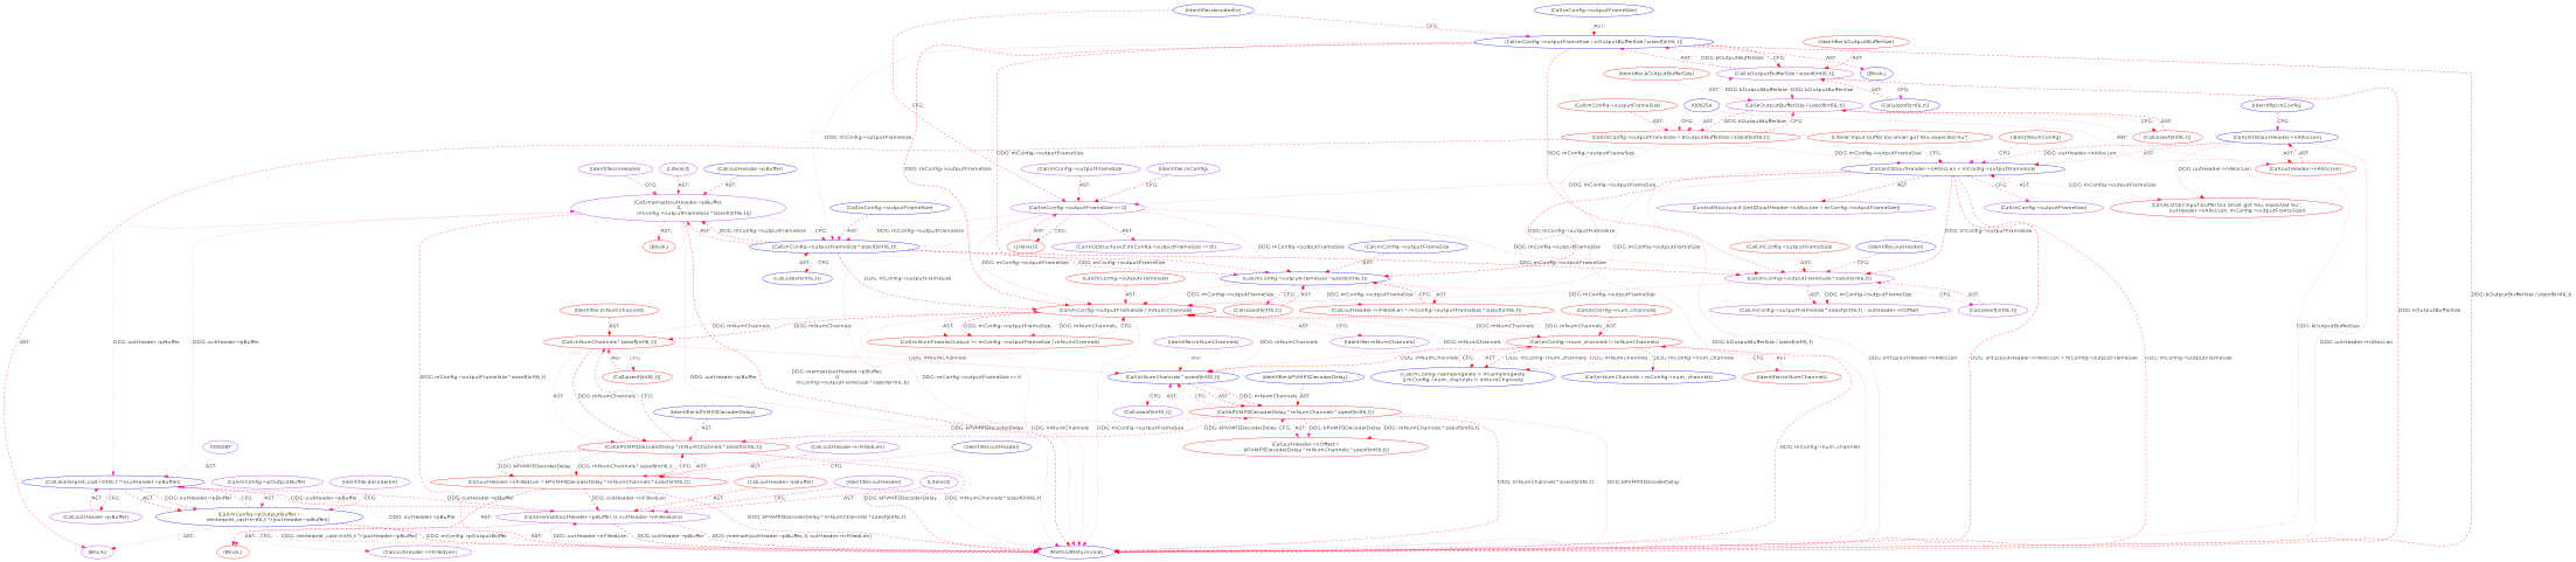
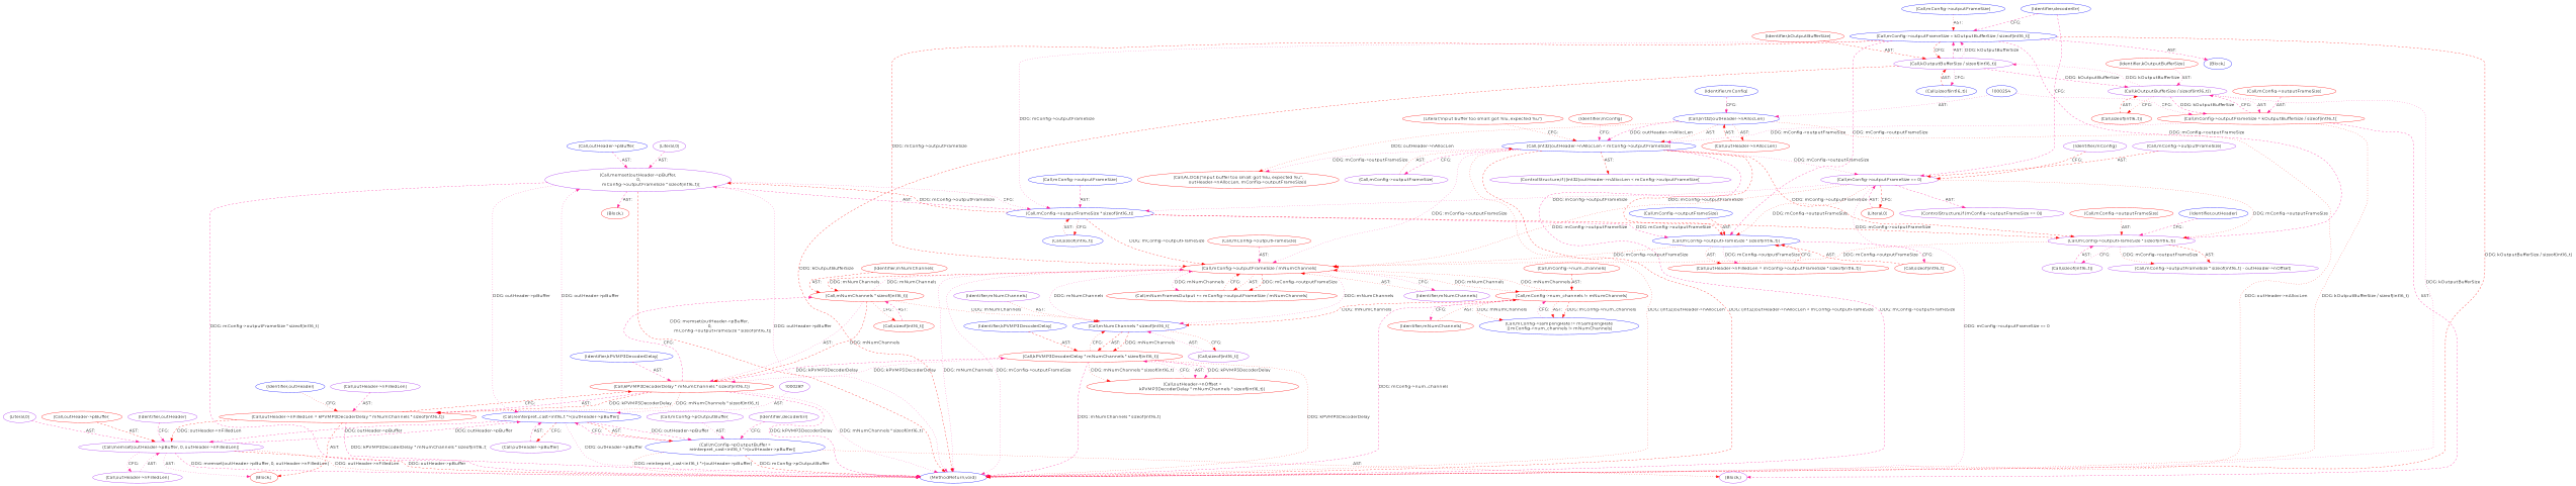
  digraph {
    fontname=Montserrat
    node [color=red fontname=Montserrat]
    edge [color=deeppink fontname=Montserrat style=dashed]
    n1 [color=purple label="(Call,memset(outHeader->pBuffer,\n 0,\n                       mConfig->outputFrameSize * sizeof(int16_t)))"]
    n2 [color=blue label="(Call,reinterpret_cast<int16_t *>(outHeader->pBuffer))"]
    n3 [color=blue label="(Call,mConfig->outputFrameSize * sizeof(int16_t))"]
    n4 [color=blue label="(MethodReturn,void)"]
    n5 [label="(Block,)"]
    n6 [color=purple label="(Call,memset(outHeader->pBuffer, 0, outHeader->nFilledLen))"]
    n7 [color=blue label="(Call,mConfig->pOutputBuffer =\n             reinterpret_cast<int16_t *>(outHeader->pBuffer))"]
    n8 [color=purple label="(Call,outHeader->pBuffer)"]
    n9 [label="(Call,mConfig->outputFrameSize / mNumChannels)"]
    n10 [color=blue label="(Call,mConfig->outputFrameSize * sizeof(int16_t))"]
    n11 [color=purple label="(Call,mConfig->outputFrameSize * sizeof(int16_t))"]
    n12 [color=blue label="(Call,sizeof(int16_t))"]
    n13 [color=purple label="(Call,outHeader->nFilledLen)"]
    n14 [label="(Block,)"]
    n15 [color=purple label="(Block,)"]
    n16 [label="(Call,mNumChannels * sizeof(int16_t))"]
    n17 [color=blue label="(Call,mNumChannels * sizeof(int16_t))"]
    n18 [label="(Call,mConfig->num_channels != mNumChannels)"]
    n19 [color=purple label="(Identifier,mNumChannels)"]
    n20 [label="(Call,mNumFramesOutput += mConfig->outputFrameSize / mNumChannels)"]
    n21 [label="(Call,outHeader->nFilledLen = mConfig->outputFrameSize * sizeof(int16_t))"]
    n22 [label="(Call,sizeof(int16_t))"]
    n23 [color=purple label="(Call,sizeof(int16_t))"]
    n24 [color=purple label="(Call,mConfig->outputFrameSize * sizeof(int16_t) - outHeader->nOffset)"]
    n25 [color=blue label="(Call,mConfig->outputFrameSize = kOutputBufferSize / sizeof(int16_t))"]
    n26 [color=purple label="(Call,kOutputBufferSize / sizeof(int16_t))"]
    n27 [color=blue label="(Block,)"]
    n28 [color=purple label="(Call,kOutputBufferSize / sizeof(int16_t))"]
    n29 [color=blue label="(Call,sizeof(int16_t))"]
    n30 [label="(Call,mConfig->outputFrameSize = kOutputBufferSize / sizeof(int16_t))"]
    n31 [label="(Call,sizeof(int16_t))"]
    n32 [color=blue label="(Call,(int32)outHeader->nAllocLen < mConfig->outputFrameSize)"]
    n33 [color=purple label="(Call,mConfig->outputFrameSize == 0)"]
    n34 [label="(Literal,0)"]
    n35 [color=purple label="(ControlStructure,if (mConfig->outputFrameSize == 0))"]
    n36 [color=purple label="(ControlStructure,if ((int32)outHeader->nAllocLen < mConfig->outputFrameSize))"]
    n37 [color=purple label="(Call,mConfig->outputFrameSize)"]
    n38 [label="(Call,ALOGE(\"input buffer too small: got %lu, expected %u\",\n                outHeader->nAllocLen, mConfig->outputFrameSize))"]
    n39 [color=blue label="(Call,(int32)outHeader->nAllocLen)"]
    n40 [label="(Call,outHeader->nAllocLen)"]
    n41 [label="(Call,outHeader->nFilledLen = kPVMP3DecoderDelay * mNumChannels * sizeof(int16_t))"]
    n42 [label="(Call,kPVMP3DecoderDelay * mNumChannels * sizeof(int16_t))"]
    n43 [label="(Call,kPVMP3DecoderDelay * mNumChannels * sizeof(int16_t))"]
    n44 [label="(Call,outHeader->nOffset =\n                kPVMP3DecoderDelay * mNumChannels * sizeof(int16_t))"]
    n45 [label="(Call,sizeof(int16_t))"]
    n46 [color=purple label="(Call,sizeof(int16_t))"]
-   n47 [color=blue label="(Call,mNumChannels = mConfig->num_channels)"]
    n48 [label="(Identifier,mNumChannels)"]
    n49 [color=blue label="(Call,mConfig->samplingRate != mSamplingRate\n || mConfig->num_channels != mNumChannels)"]
    n50 [color=blue label="(Call,mConfig->outputFrameSize)"]
    n51 [label="(Call,outHeader->pBuffer)"]
    n52 [color=blue label="(Identifier,outHeader)"]
    n53 [label="(Call,mConfig->outputFrameSize)"]
-   n54 [color=purple label="(Identifier,inHeader)"]
    n55 [color=blue label="(Identifier,outHeader)"]
    n56 [label="(Call,mConfig->outputFrameSize)"]
    n57 [color=blue label="(Identifier,decoderErr)"]
    n58 [color=purple label="(Identifier,outHeader)"]
    n59 [color=purple label="(Call,mConfig->pOutputBuffer)"]
    n60 [color=purple label="(Identifier,decoderErr)"]
    n61 [color=blue label="(Call,mConfig->outputFrameSize)"]
    n62 [label="(Literal,\"input buffer too small: got %lu, expected %u\")"]
    n63 [color=purple label="(Call,outHeader->nFilledLen)"]
    n64 [label="(Identifier,kOutputBufferSize)"]
    n65 [label="(Call,mConfig->num_channels)"]
    n66 [color=blue label="(Identifier,mConfig)"]
    n67 [color=purple label="(Identifier,mNumChannels)"]
    n68 [color=purple label="(Literal,0)"]
    n69 [color=blue label="(Identifier,kPVMP3DecoderDelay)"]
    n70 [color=purple label="(Identifier,mConfig)"]
    n71 [color=blue label="(Identifier,kPVMP3DecoderDelay)"]
    n72 [color=purple label="(Literal,0)"]
    n73 [label="(Call,mConfig->outputFrameSize)"]
    n74 [color=blue label="(Call,outHeader->pBuffer)"]
    n75 [label="(Identifier,kOutputBufferSize)"]
    n76 [color=blue label="(Call,mConfig->outputFrameSize)"]
    n77 [label="(Identifier,mNumChannels)"]
    n78 [color=purple label="(Call,mConfig->outputFrameSize)"]
    n79 [label="(Identifier,mConfig)"]
    1000287 [color=purple]
    1000254 [color=blue]
    n1 -> n2 [label="DDG: outHeader->pBuffer" style=dotted]
    n1 -> n3 [label="CFG: " style=dotted]
    n1 -> n4 [label="DDG: mConfig->outputFrameSize * sizeof(int16_t)"]
    n1 -> n4 [label="DDG: outHeader->pBuffer" style=dotted]
    n1 -> n4 [color=red label="DDG: memset(outHeader->pBuffer,\n 0,\n                       mConfig->outputFrameSize * sizeof(int16_t))"]
    n1 -> n5 [label="AST: "]
    n2 -> n1 [label="DDG: outHeader->pBuffer" style=dotted]
    n2 -> n4 [label="DDG: outHeader->pBuffer" style=dotted]
    n2 -> n6 [label="DDG: outHeader->pBuffer"]
    n2 -> n7 [color=red label="AST: "]
    n2 -> n7 [label="DDG: outHeader->pBuffer"]
    n2 -> n8 [color=red label="CFG: "]
    n3 -> n1 [label="AST: "]
    n3 -> n1 [color=red label="DDG: mConfig->outputFrameSize"]
    n3 -> n9 [color=red label="DDG: mConfig->outputFrameSize"]
    n3 -> n10 [label="DDG: mConfig->outputFrameSize"]
    n3 -> n11 [color=red label="DDG: mConfig->outputFrameSize"]
    n3 -> n12 [color=red label="CFG: " style=dotted]
    n6 -> n2 [label="DDG: outHeader->pBuffer"]
    n6 -> n4 [color=red label="DDG: outHeader->pBuffer"]
    n6 -> n4 [label="DDG: memset(outHeader->pBuffer, 0, outHeader->nFilledLen)"]
    n6 -> n4 [color=red label="DDG: outHeader->nFilledLen" style=dotted]
    n6 -> n13 [label="CFG: " style=dotted]
    n6 -> n14 [label="AST: " style=dotted]
    n7 -> n2 [label="CFG: "]
    n7 -> n4 [color=red label="DDG: reinterpret_cast<int16_t *>(outHeader->pBuffer)" style=dotted]
    n7 -> n4 [color=red label="DDG: mConfig->pOutputBuffer"]
    n7 -> n15 [color=red label="AST: " style=dotted]
    n8 -> n2 [label="AST: "]
    n9 -> n4 [label="DDG: mNumChannels" style=dotted]
    n9 -> n4 [label="DDG: mConfig->outputFrameSize" style=dotted]
    n9 -> n16 [color=red label="DDG: mNumChannels"]
    n9 -> n17 [label="DDG: mNumChannels" style=dotted]
    n9 -> n18 [color=red label="DDG: mNumChannels" style=dotted]
    n9 -> n19 [label="CFG: " style=dotted]
    n9 -> n20 [color=red label="AST: " style=dotted]
    n9 -> n20 [color=red label="DDG: mConfig->outputFrameSize"]
    n9 -> n20 [label="DDG: mNumChannels" style=dotted]
    n10 -> n9 [color=red label="DDG: mConfig->outputFrameSize" style=dotted]
    n10 -> n21 [color=red label="AST: " style=dotted]
    n10 -> n21 [label="DDG: mConfig->outputFrameSize" style=dotted]
    n10 -> n22 [label="CFG: "]
    n11 -> n9 [color=red label="DDG: mConfig->outputFrameSize" style=dotted]
    n11 -> n23 [label="CFG: " style=dotted]
    n11 -> n24 [color=red label="AST: "]
    n11 -> n24 [color=red label="DDG: mConfig->outputFrameSize" style=dotted]
    n12 -> n3 [color=red label="AST: " style=dotted]
    n13 -> n6 [label="AST: " style=dotted]
    n16 -> n9 [label="DDG: mNumChannels" style=dotted]
    n16 -> n17 [color=red label="DDG: mNumChannels" style=dotted]
    n16 -> n42 [label="AST: " style=dotted]
    n16 -> n42 [color=red label="DDG: mNumChannels"]
    n16 -> n45 [color=red label="CFG: " style=dotted]
    n17 -> n9 [label="DDG: mNumChannels" style=dotted]
    n17 -> n43 [color=red label="AST: "]
    n17 -> n43 [color=red label="DDG: mNumChannels"]
    n17 -> n46 [color=red label="CFG: " style=dotted]
    n18 -> n4 [label="DDG: mConfig->num_channels"]
    n18 -> n9 [color=red label="DDG: mNumChannels" style=dotted]
    n18 -> n17 [color=red label="DDG: mNumChannels"]
-   n18 -> n47 [color=red label="DDG: mConfig->num_channels"]
    n18 -> n48 [label="CFG: " style=dotted]
    n18 -> n49 [color=red label="AST: " style=dotted]
    n18 -> n49 [color=red label="DDG: mConfig->num_channels"]
    n18 -> n49 [color=red label="DDG: mNumChannels" style=dotted]
    n19 -> n9 [color=red label="AST: " style=dotted]
    n20 -> n9 [color=red label="CFG: " style=dotted]
    n21 -> n10 [color=red label="CFG: "]
    n22 -> n10 [color=red label="AST: "]
    n23 -> n11 [label="AST: "]
    n25 -> n3 [label="DDG: mConfig->outputFrameSize" style=dotted]
    n25 -> n4 [color=red label="DDG: kOutputBufferSize / sizeof(int16_t)"]
    n25 -> n9 [color=red label="DDG: mConfig->outputFrameSize"]
    n25 -> n10 [label="DDG: mConfig->outputFrameSize"]
    n25 -> n11 [label="DDG: mConfig->outputFrameSize"]
    n25 -> n26 [color=red label="CFG: "]
    n25 -> n27 [label="AST: "]
    n26 -> n4 [color=red label="DDG: kOutputBufferSize"]
    n26 -> n25 [label="AST: "]
    n26 -> n25 [label="DDG: kOutputBufferSize" style=dotted]
    n26 -> n28 [label="DDG: kOutputBufferSize"]
    n26 -> n29 [label="CFG: " style=dotted]
    n28 -> n4 [label="DDG: kOutputBufferSize" style=dotted]
    n28 -> n26 [label="DDG: kOutputBufferSize" style=dotted]
    n28 -> n30 [label="AST: " style=dotted]
    n28 -> n30 [label="DDG: kOutputBufferSize"]
    n28 -> n31 [color=red label="CFG: " style=dotted]
    n29 -> n26 [color=red label="AST: "]
    n30 -> n4 [color=red label="DDG: kOutputBufferSize / sizeof(int16_t)" style=dotted]
    n30 -> n15 [label="AST: "]
    n30 -> n28 [label="CFG: "]
    n30 -> n32 [label="DDG: mConfig->outputFrameSize" style=dotted]
    n31 -> n28 [color=red label="AST: "]
    n32 -> n4 [color=red label="DDG: (int32)outHeader->nAllocLen" style=dotted]
    n32 -> n4 [color=red label="DDG: (int32)outHeader->nAllocLen < mConfig->outputFrameSize"]
    n32 -> n4 [label="DDG: mConfig->outputFrameSize"]
    n32 -> n9 [label="DDG: mConfig->outputFrameSize" style=dotted]
    n32 -> n10 [color=red label="DDG: mConfig->outputFrameSize"]
    n32 -> n11 [color=red label="DDG: mConfig->outputFrameSize"]
    n32 -> n33 [label="DDG: mConfig->outputFrameSize" style=dotted]
    n32 -> n36 [color=red label="AST: "]
    n32 -> n37 [label="CFG: "]
    n32 -> n38 [label="DDG: mConfig->outputFrameSize" style=dotted]
    n33 -> n3 [label="DDG: mConfig->outputFrameSize" style=dotted]
    n33 -> n4 [label="DDG: mConfig->outputFrameSize == 0" style=dotted]
    n33 -> n9 [color=red label="DDG: mConfig->outputFrameSize" style=dotted]
    n33 -> n10 [color=red label="DDG: mConfig->outputFrameSize" style=dotted]
    n33 -> n11 [color=red label="DDG: mConfig->outputFrameSize" style=dotted]
    n33 -> n34 [color=red label="CFG: "]
    n33 -> n35 [label="AST: "]
    n34 -> n33 [label="AST: "]
    n37 -> n32 [color=red label="AST: " style=dotted]
    n39 -> n4 [color=red label="DDG: outHeader->nAllocLen" style=dotted]
    n39 -> n32 [color=red label="AST: " style=dotted]
    n39 -> n32 [label="DDG: outHeader->nAllocLen"]
    n39 -> n38 [color=red label="DDG: outHeader->nAllocLen" style=dotted]
    n39 -> n40 [color=red label="AST: " style=dotted]
    n40 -> n39 [color=red label="AST: "]
    n41 -> n4 [label="DDG: kPVMP3DecoderDelay * mNumChannels * sizeof(int16_t)"]
    n41 -> n6 [color=red label="DDG: outHeader->nFilledLen"]
    n41 -> n14 [color=red label="AST: "]
    n41 -> n42 [color=red label="CFG: "]
    n42 -> n4 [label="DDG: kPVMP3DecoderDelay"]
    n42 -> n4 [label="DDG: mNumChannels * sizeof(int16_t)" style=dotted]
    n42 -> n16 [label="CFG: "]
    n42 -> n41 [label="AST: "]
    n42 -> n41 [color=red label="DDG: kPVMP3DecoderDelay"]
    n42 -> n41 [color=red label="DDG: mNumChannels * sizeof(int16_t)" style=dotted]
    n42 -> n43 [label="DDG: kPVMP3DecoderDelay"]
    n43 -> n4 [color=red label="DDG: kPVMP3DecoderDelay" style=dotted]
    n43 -> n4 [label="DDG: mNumChannels * sizeof(int16_t)"]
    n43 -> n17 [color=red label="CFG: " style=dotted]
    n43 -> n42 [label="DDG: kPVMP3DecoderDelay" style=dotted]
    n43 -> n44 [label="AST: " style=dotted]
    n43 -> n44 [label="DDG: kPVMP3DecoderDelay"]
    n43 -> n44 [color=red label="DDG: mNumChannels * sizeof(int16_t)" style=dotted]
    n44 -> n43 [label="CFG: " style=dotted]
    n45 -> n16 [label="AST: "]
    n46 -> n17 [label="AST: " style=dotted]
    n48 -> n18 [color=red label="AST: " style=dotted]
    n49 -> n18 [label="CFG: " style=dotted]
    n50 -> n3 [label="AST: "]
    n51 -> n6 [color=red label="AST: "]
    n52 -> n41 [color=red label="CFG: " style=dotted]
    n53 -> n11 [color=red label="AST: " style=dotted]
-   n54 -> n1 [label="CFG: "]
    n55 -> n11 [label="CFG: "]
    n56 -> n9 [label="AST: "]
    n57 -> n25 [label="CFG: "]
    n57 -> n33 [label="CFG: "]
    n58 -> n6 [label="CFG: "]
    n59 -> n7 [label="AST: " style=dotted]
    n60 -> n7 [label="CFG: "]
    n61 -> n10 [color=red label="AST: "]
    n62 -> n32 [color=red label="CFG: " style=dotted]
    n63 -> n41 [label="AST: "]
    n64 -> n28 [label="AST: " style=dotted]
    n65 -> n18 [color=red label="AST: "]
    n66 -> n39 [label="CFG: "]
    n67 -> n17 [color=red label="AST: " style=dotted]
    n68 -> n1 [label="AST: "]
    n69 -> n42 [label="AST: "]
    n70 -> n33 [color=red label="CFG: "]
    n71 -> n43 [color=red label="AST: "]
    n72 -> n6 [label="AST: "]
    n73 -> n30 [label="AST: "]
    n74 -> n1 [label="AST: "]
    n75 -> n26 [color=red label="AST: "]
    n76 -> n25 [color=red label="AST: " style=dotted]
    n77 -> n16 [color=red label="AST: "]
    n78 -> n33 [color=red label="AST: "]
    n79 -> n32 [label="CFG: " style=dotted]
    1000287 -> n2 [label="AST: " style=dotted]
    1000254 -> n30 [label="CFG: " style=dotted]
-   1000254 -> n40 [label="AST: " style=dotted]
+   1000254 -> n39 [label="AST: " style=dotted]
  }
